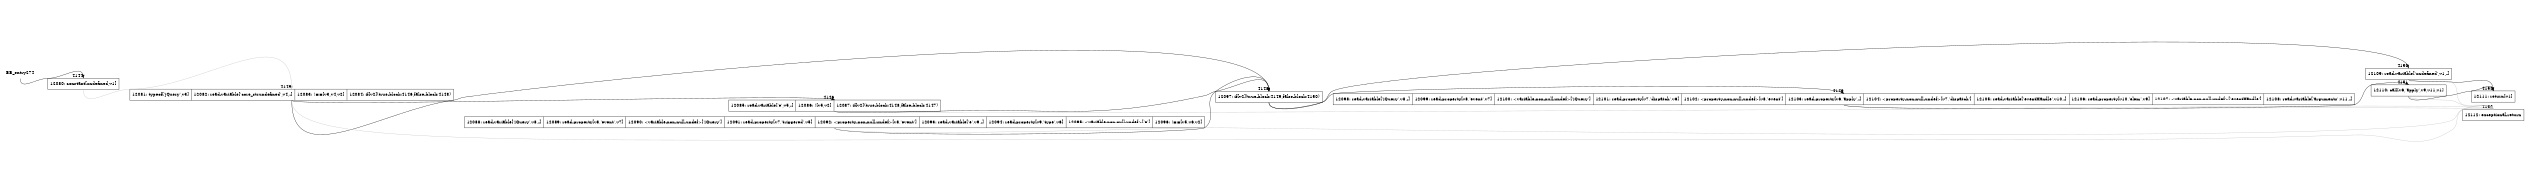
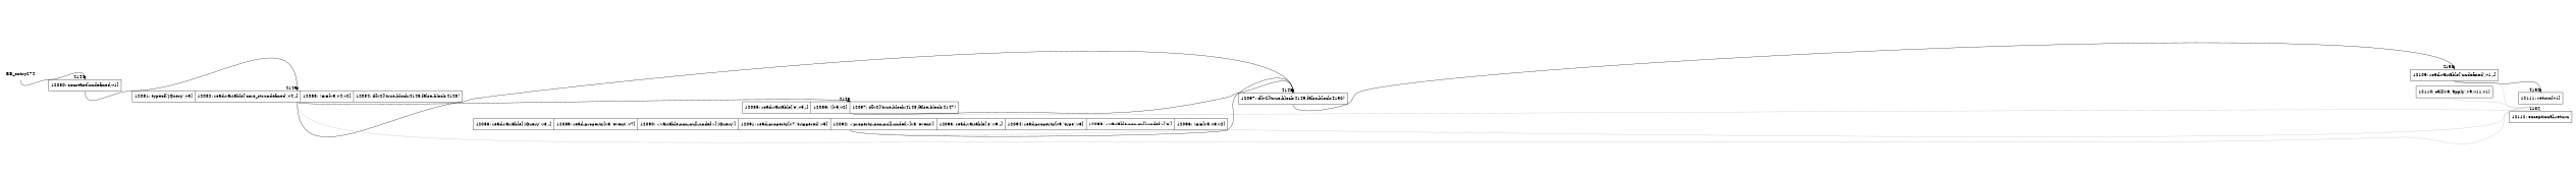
  digraph {
    rankdir=LR
    node [shape=record]
    edge [headport=n tailport=s]
    n1 [label=BB_entry274 shape=none]
    n2 [label="{12080: constant[undefined,v1]}"]
    n3 [label="{12081: typeof['jQuery',v3]|12082: read-variable['core_strundefined',v4,-]|12083: !==[v3,v4,v2]|12084: if[v2](true-block:4146,false-block:4148)}"]
    n4 [label="{12097: if[v2](true-block:4149,false-block:4150)}"]
    n5 [label="{12085: read-variable['e',v5,-]|12086: ![v5,v2]|12087: if[v2](true-block:4148,false-block:4147)}"]
    n6 [label="{12112: exceptional-return}"]
-   n7 [label="{12098: read-variable['jQuery',v8,-]|12099: read-property[v8,'event',v7]|12100: \<variable-non-null-undef\>['jQuery']|12101: read-property[v7,'dispatch',v6]|12102: \<property-non-null-undef\>[v8,'event']|12103: read-property[v6,'apply',-]|12104: \<property-non-null-undef\>[v7,'dispatch']|12105: read-variable['eventHandle',v10,-]|12106: read-property[v10,'elem',v9]|12107: \<variable-non-null-undef\>['eventHandle']|12108: read-variable['arguments',v11,-]}"]
    n8 [label="{12109: read-variable['undefined',v1,-]}"]
    n9 [label="{12110: call[v6,'apply',v9,v11,v1]}"]
    n10 [label="{12111: return[v1]}"]
    n11 [label="{12088: read-variable['jQuery',v8,-]|12089: read-property[v8,'event',v7]|12090: \<variable-non-null-undef\>['jQuery']|12091: read-property[v7,'triggered',v5]|12092: \<property-non-null-undef\>[v8,'event']|12093: read-variable['e',v9,-]|12094: read-property[v9,'type',v6]|12095: \<variable-non-null-undef\>['e']|12096: !==[v5,v6,v2]}"]
    n1 -> n2 [headlabel="    4144"]
-   n2 -> n3 [headlabel="      4145" color=gray]
+   n2 -> n3 [headlabel="      4145"]
    n3 -> n4 [headlabel="      4148"]
    n3 -> n5 [headlabel="      4146"]
    n3 -> n6 [color=gray headlabel="      4153"]
-   n4 -> n7 [headlabel="      4149"]
    n4 -> n8 [headlabel="      4150"]
    n5 -> n4
    n5 -> n6 [color=gray]
-   n7 -> n6 [color=gray]
-   n7 -> n9 [headlabel="      4151"]
    n8 -> n6 [color=gray]
    n8 -> n10 [headlabel="      4152"]
    n9 -> n6 [color=gray]
-   n9 -> n10
    n11 -> n4
    n11 -> n6 [color=gray]
  }
